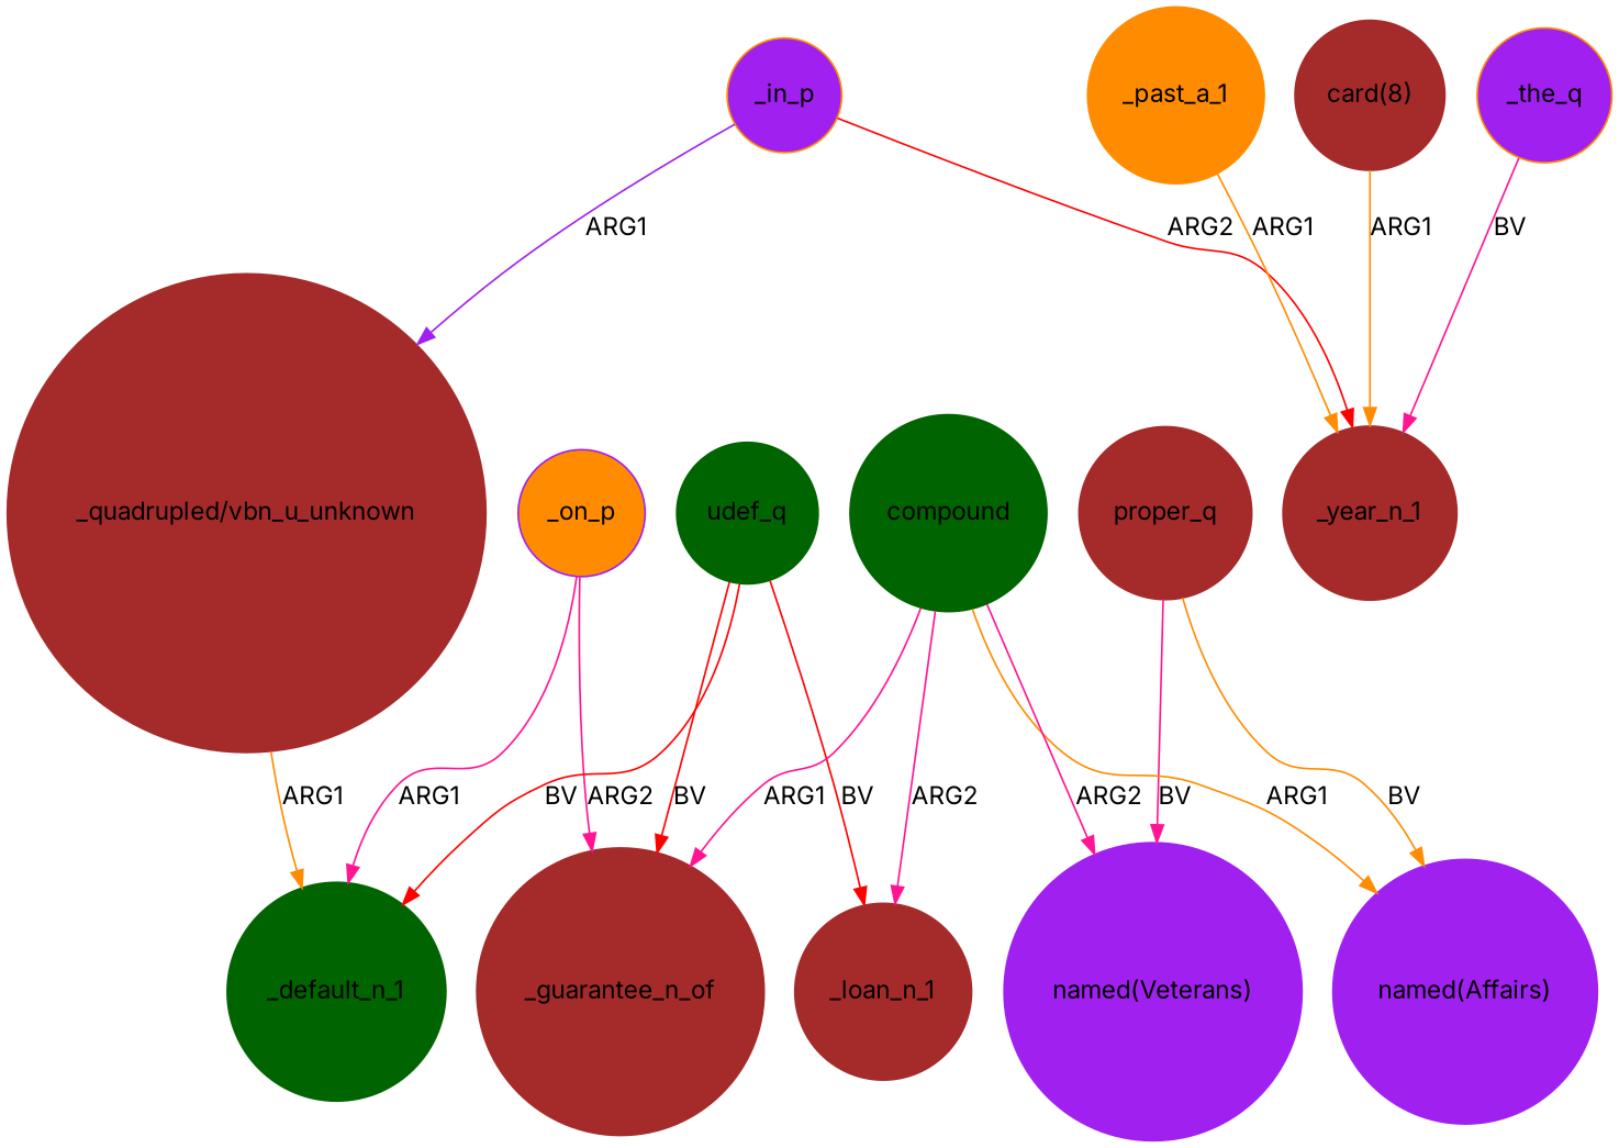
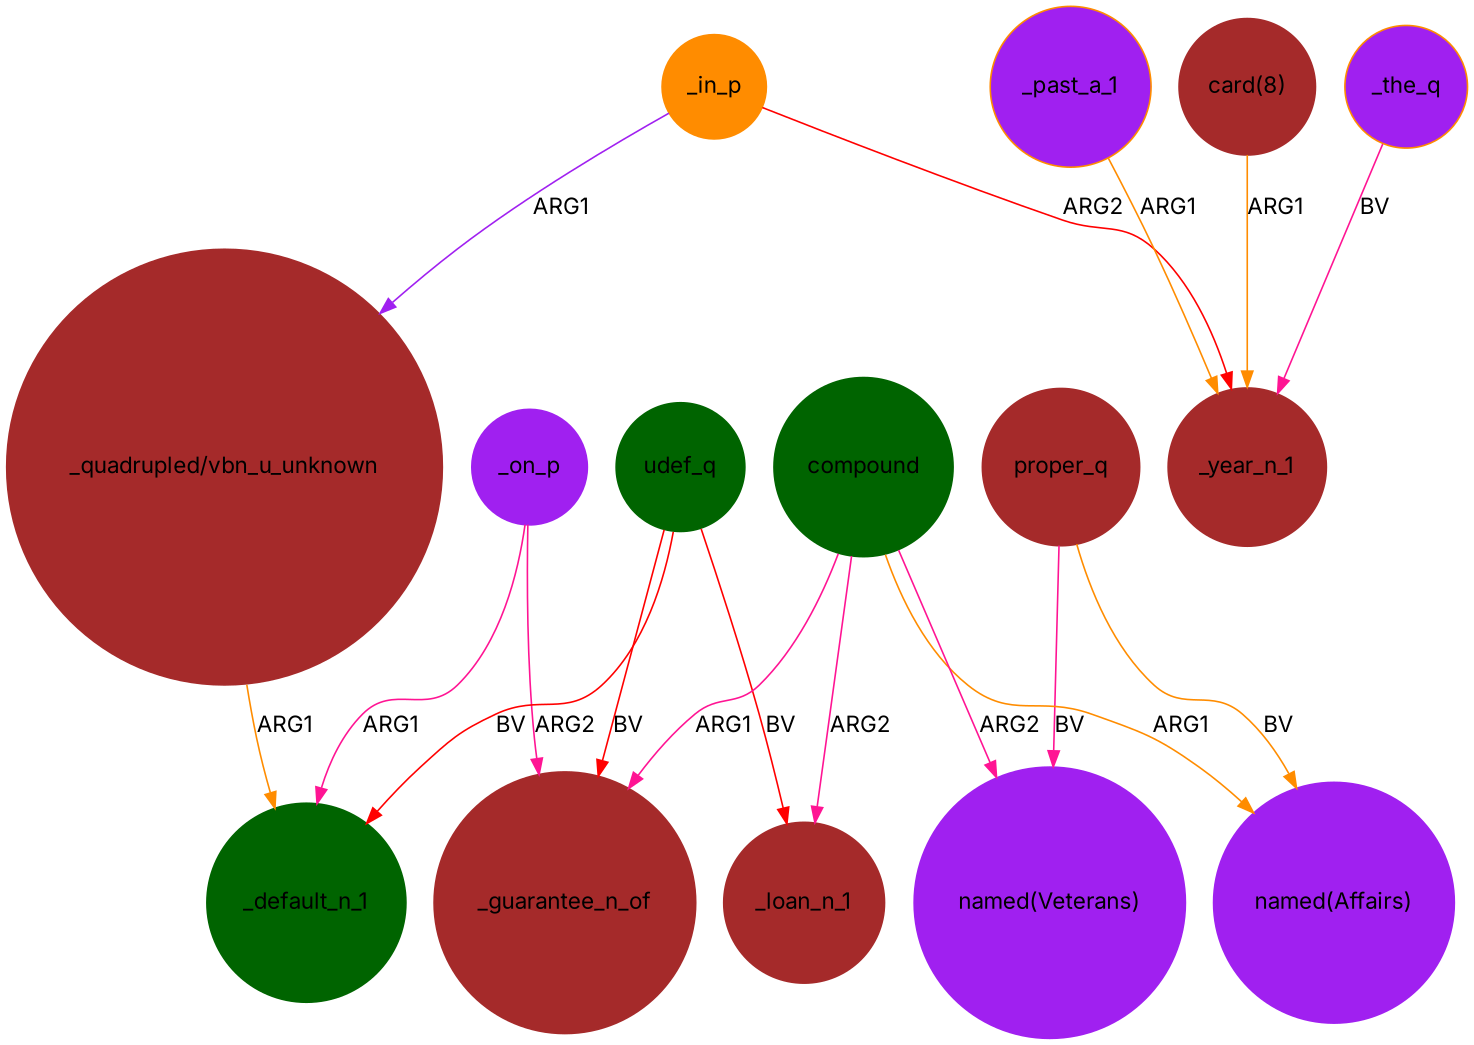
  digraph {
    fontname=Inter
    node [color=brown fontname=Inter shape=circle style=filled]
    edge [color=deeppink fontname=Inter]
-   _on_p [color=purple fillcolor=darkorange]
+   _on_p [color=purple]
    _default_n_1 [color=darkgreen]
    _guarantee_n_of
    udef_q [color=darkgreen]
    _loan_n_1
    "named(Affairs)" [color=purple]
    proper_q
    "named(Veterans)" [color=purple]
-   _in_p [color=darkorange fillcolor=purple]
+   _in_p [color=darkorange]
    "_quadrupled/vbn_u_unknown"
    _year_n_1
    compound [color=darkgreen]
-   _past_a_1 [color=darkorange]
+   _past_a_1 [color=darkorange fillcolor=purple]
    "card(8)"
    _the_q [color=darkorange fillcolor=purple]
    _on_p -> _default_n_1 [label=ARG1]
    _on_p -> _guarantee_n_of [label=ARG2]
    udef_q -> _default_n_1 [color=red label=BV]
    udef_q -> _guarantee_n_of [color=red label=BV]
    udef_q -> _loan_n_1 [color=red label=BV]
    proper_q -> "named(Affairs)" [color=darkorange label=BV]
    proper_q -> "named(Veterans)" [label=BV]
    _in_p -> "_quadrupled/vbn_u_unknown" [color=purple label=ARG1]
    _in_p -> _year_n_1 [color=red label=ARG2]
    "_quadrupled/vbn_u_unknown" -> _default_n_1 [color=darkorange label=ARG1]
    compound -> _guarantee_n_of [label=ARG1]
    compound -> _loan_n_1 [label=ARG2]
    compound -> "named(Affairs)" [color=darkorange label=ARG1]
    compound -> "named(Veterans)" [label=ARG2]
    _past_a_1 -> _year_n_1 [color=darkorange label=ARG1]
    "card(8)" -> _year_n_1 [color=darkorange label=ARG1]
    _the_q -> _year_n_1 [label=BV]
  }
